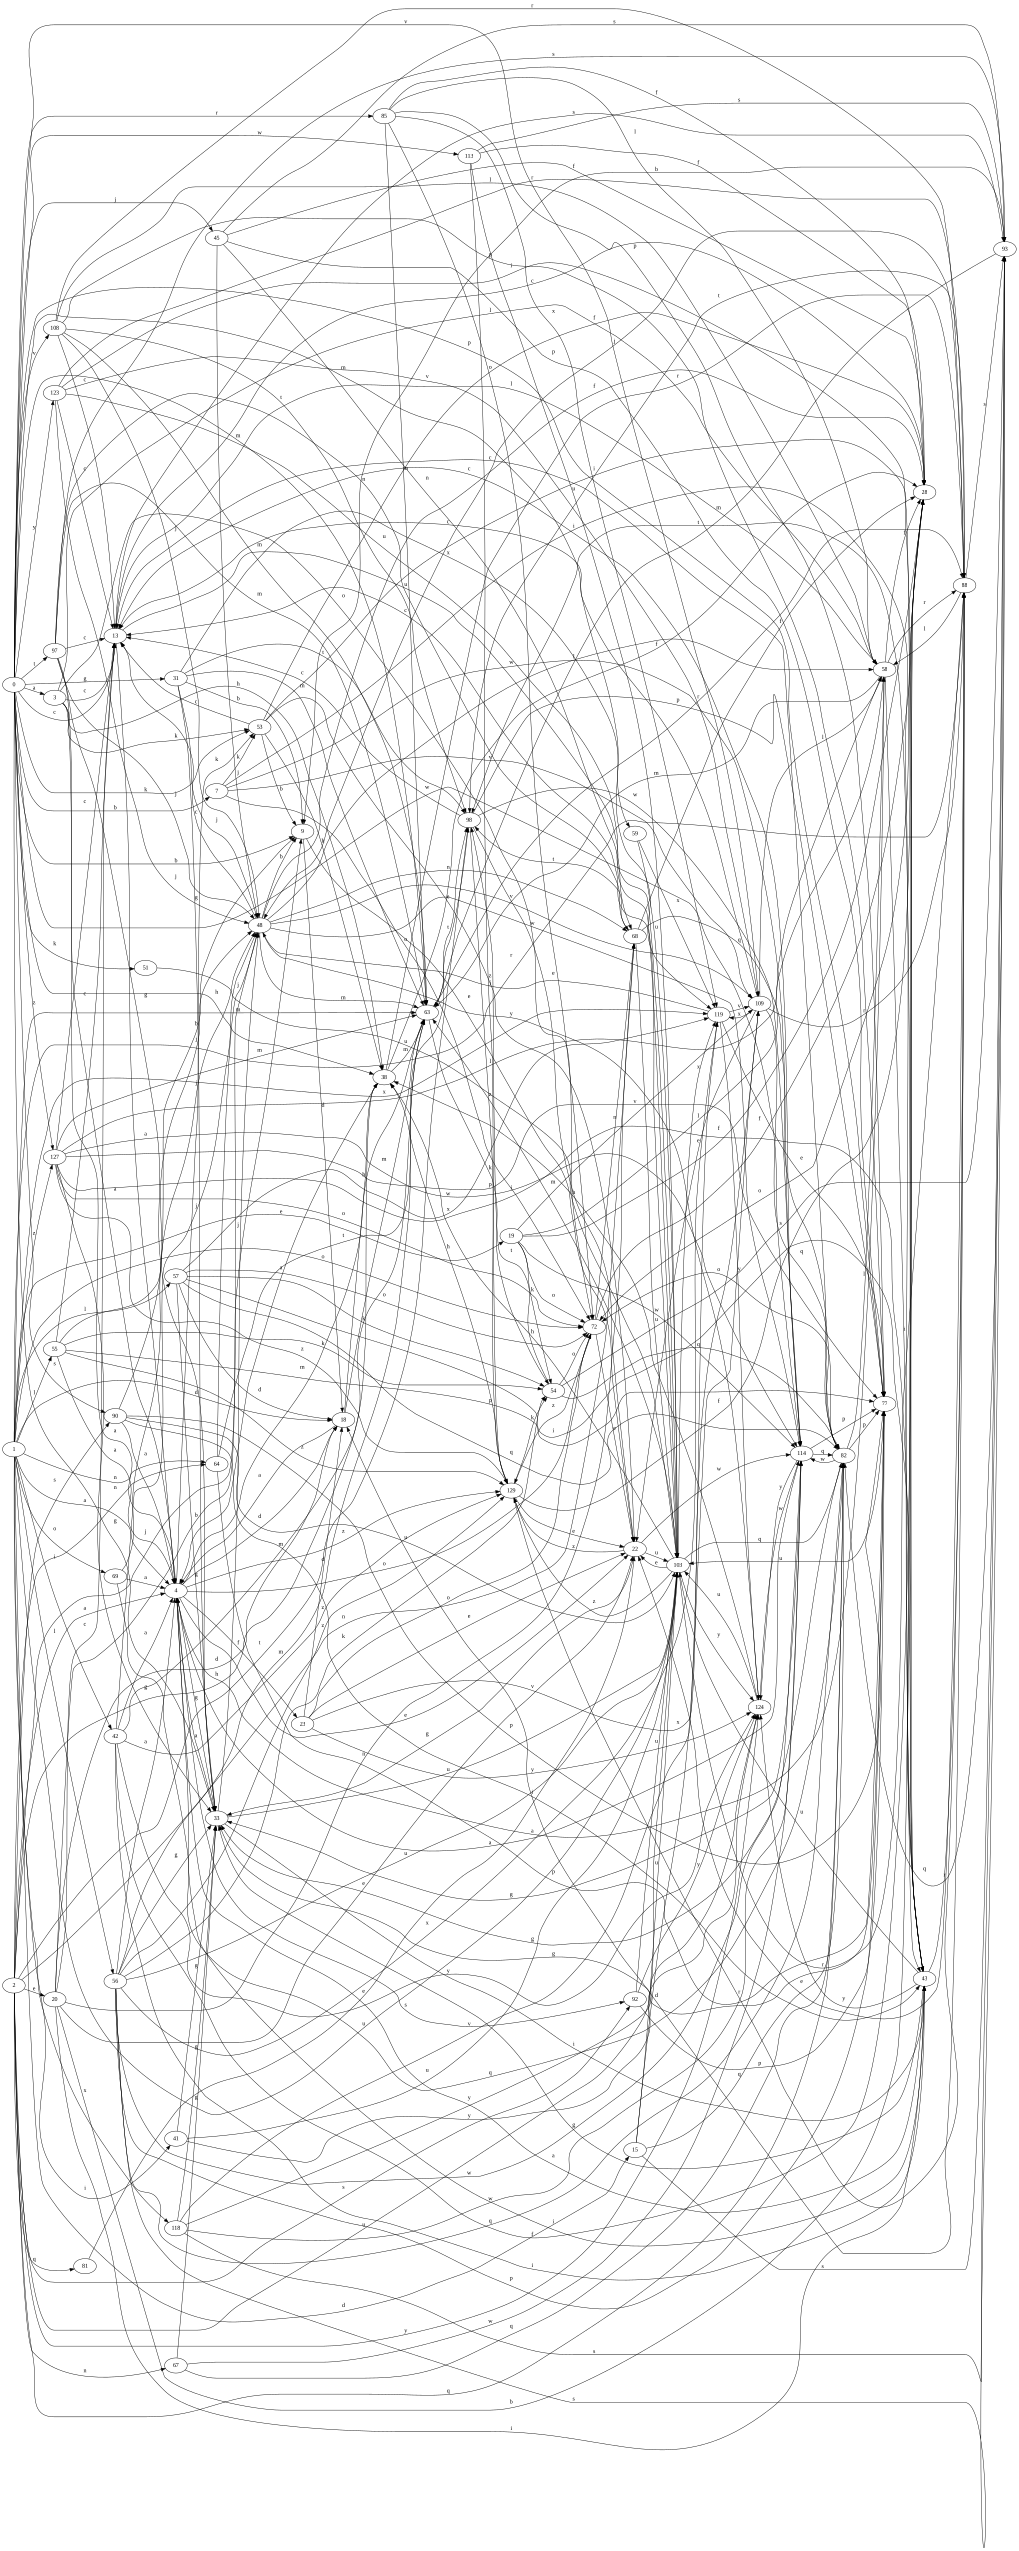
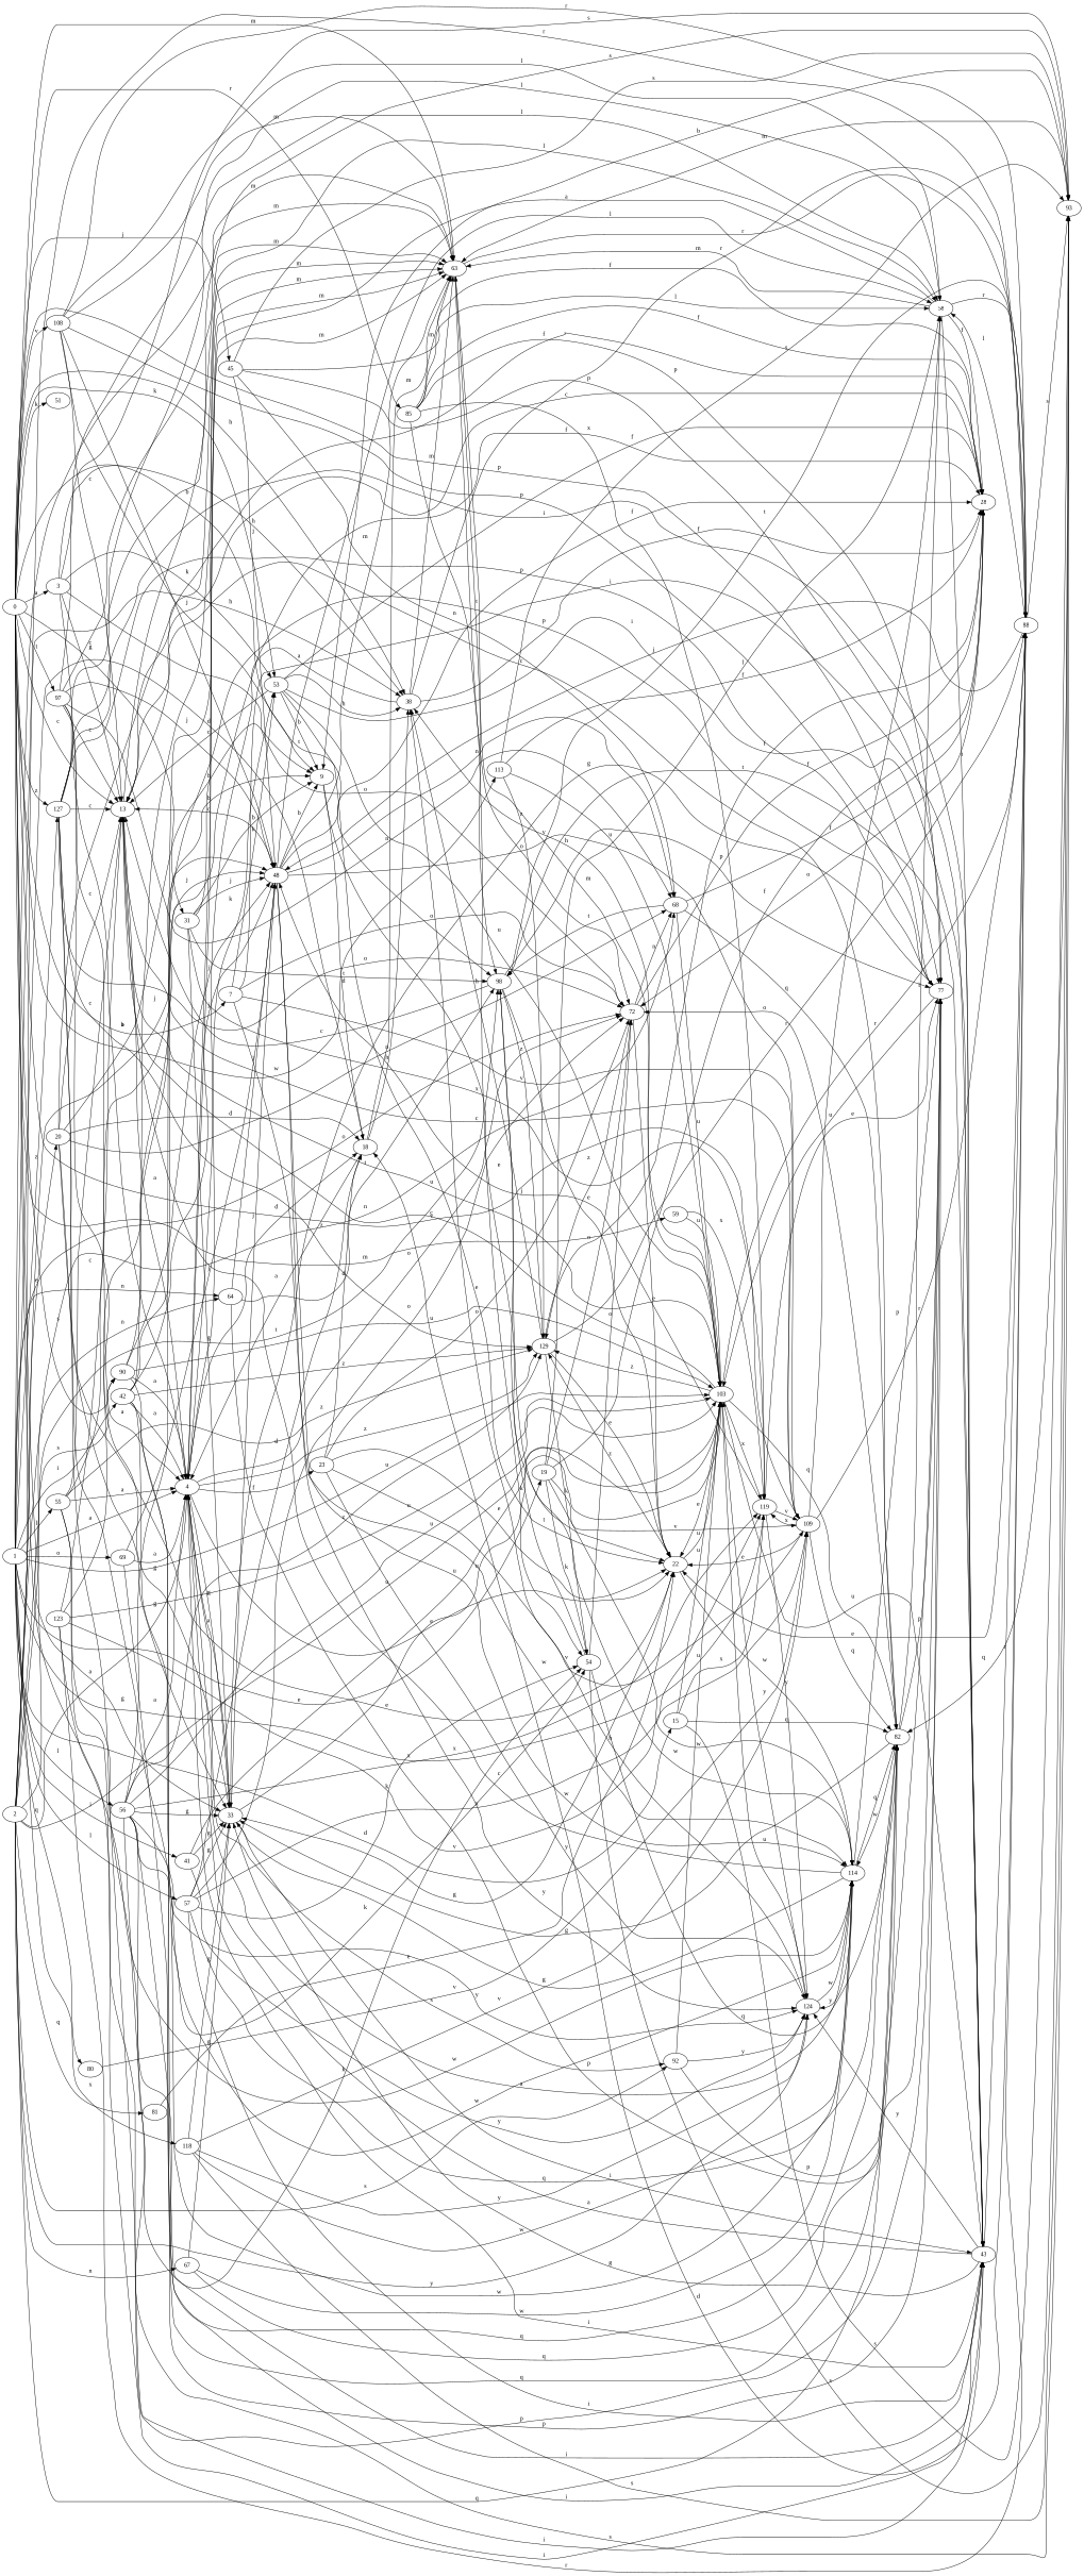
  strict digraph {
    fontname="Liberation Serif"
    rankdir=LR
    node [fontname="Liberation Serif"]
    edge [fontname="Liberation Serif"]
    0
    3
    7
    9
    13
    31
    33
    38
    45
    51
    53
    59
    63
    77
    85
    90
    97
    108
    109
    113
    114
    123
    127
    4
    72
    58
    43
    18
    22
    103
    93
    119
    48
    98
    88
    28
    68
    54
    82
    129
    124
    1
    15
    19
    41
    42
    55
    56
    57
    64
    69
+   80
    118
    92
    23
    2
    20
    67
    81
    0 -> 3 [label=a]
    0 -> 7 [label=b]
    0 -> 9 [label=b]
    0 -> 13 [label=c]
    0 -> 31 [label=g]
    0 -> 33 [label=g]
    0 -> 38 [label=h]
    0 -> 45 [label=j]
    0 -> 51 [label=k]
    0 -> 53 [label=k]
    0 -> 59 [label=m]
    0 -> 63 [label=m]
    0 -> 77 [label=p]
    0 -> 85 [label=r]
    0 -> 90 [label=s]
    0 -> 97 [label=t]
    0 -> 108 [label=v]
    0 -> 109 [label=v]
    0 -> 113 [label=w]
    0 -> 114 [label=w]
-   0 -> 123 [label=y]
    0 -> 127 [label=z]
    3 -> 13 [label=c]
    3 -> 38 [label=h]
    3 -> 53 [label=k]
    3 -> 4 [label=a]
    3 -> 72 [label=o]
    3 -> 58 [label=l]
    7 -> 53 [label=k]
    7 -> 109 [label=v]
    7 -> 114 [label=w]
    7 -> 72 [label=o]
    7 -> 43 [label=i]
    9 -> 18 [label=d]
    9 -> 22 [label=e]
    13 -> 4 [label=a]
    13 -> 58 [label=l]
    13 -> 103 [label=u]
    13 -> 93 [label=s]
    31 -> 9 [label=b]
    31 -> 33 [label=g]
    31 -> 63 [label=m]
    31 -> 119 [label=x]
    31 -> 48 [label=j]
    31 -> 98 [label=t]
    33 -> 4 [label=a]
    33 -> 43 [label=i]
    33 -> 103 [label=u]
    33 -> 48 [label=j]
    38 -> 63 [label=m]
    38 -> 4 [label=a]
    38 -> 88 [label=r]
    38 -> 28 [label=f]
    45 -> 77 [label=p]
    45 -> 93 [label=s]
    45 -> 48 [label=j]
    45 -> 28 [label=f]
    45 -> 68 [label=n]
    53 -> 9 [label=b]
    53 -> 13 [label=c]
    53 -> 38 [label=h]
    53 -> 43 [label=i]
    53 -> 22 [label=e]
-   51 -> 103 [label=u]
+   53 -> 103 [label=u]
    53 -> 28 [label=f]
    59 -> 103 [label=u]
    59 -> 119 [label=x]
    63 -> 98 [label=t]
    63 -> 88 [label=r]
    63 -> 54 [label=k]
    77 -> 33 [label=g]
    77 -> 103 [label=u]
    85 -> 63 [label=m]
    85 -> 77 [label=p]
    85 -> 72 [label=o]
    85 -> 58 [label=l]
    85 -> 119 [label=x]
    85 -> 28 [label=f]
    90 -> 77 [label=p]
    90 -> 4 [label=a]
    90 -> 43 [label=i]
    90 -> 103 [label=u]
    90 -> 48 [label=j]
    97 -> 13 [label=c]
    97 -> 33 [label=g]
    97 -> 63 [label=m]
    97 -> 4 [label=a]
    97 -> 93 [label=s]
    97 -> 48 [label=j]
    97 -> 68 [label=n]
    108 -> 13 [label=c]
    108 -> 63 [label=m]
    108 -> 77 [label=p]
    108 -> 58 [label=l]
    108 -> 48 [label=j]
    108 -> 98 [label=t]
    108 -> 88 [label=r]
    109 -> 13 [label=c]
    109 -> 58 [label=l]
    109 -> 22 [label=e]
    109 -> 119 [label=x]
    109 -> 88 [label=r]
    109 -> 82 [label=q]
    113 -> 103 [label=u]
    113 -> 93 [label=s]
    113 -> 28 [label=f]
    113 -> 129 [label=z]
    114 -> 13 [label=c]
    114 -> 33 [label=g]
    114 -> 77 [label=p]
    114 -> 4 [label=a]
    114 -> 82 [label=q]
    114 -> 124 [label=y]
    123 -> 13 [label=c]
    123 -> 109 [label=v]
    123 -> 43 [label=i]
    123 -> 103 [label=u]
    123 -> 48 [label=j]
    123 -> 88 [label=r]
    127 -> 13 [label=c]
    127 -> 33 [label=g]
    127 -> 63 [label=m]
    127 -> 77 [label=p]
    127 -> 114 [label=w]
    127 -> 72 [label=o]
    127 -> 58 [label=l]
    127 -> 43 [label=i]
    127 -> 129 [label=z]
    4 -> 33 [label=g]
    4 -> 53 [label=k]
    4 -> 63 [label=m]
    4 -> 72 [label=o]
    4 -> 43 [label=i]
    4 -> 18 [label=d]
    4 -> 22 [label=e]
    4 -> 129 [label=z]
    4 -> 92 [label=s]
    4 -> 23 [label=f]
    72 -> 22 [label=e]
    72 -> 28 [label=f]
    72 -> 68 [label=n]
    72 -> 129 [label=z]
    58 -> 63 [label=m]
    58 -> 4 [label=a]
    58 -> 43 [label=i]
    58 -> 88 [label=r]
    58 -> 28 [label=f]
    43 -> 33 [label=g]
    43 -> 4 [label=a]
    43 -> 103 [label=u]
    43 -> 98 [label=t]
    43 -> 88 [label=r]
    43 -> 124 [label=y]
    18 -> 38 [label=h]
    18 -> 63 [label=m]
    18 -> 4 [label=a]
    22 -> 33 [label=g]
    22 -> 114 [label=w]
    22 -> 103 [label=u]
    22 -> 129 [label=z]
    103 -> 13 [label=c]
    103 -> 38 [label=h]
    103 -> 63 [label=m]
    103 -> 22 [label=e]
    103 -> 119 [label=x]
    103 -> 88 [label=r]
    103 -> 82 [label=q]
    103 -> 129 [label=z]
    103 -> 124 [label=y]
    93 -> 9 [label=b]
    93 -> 63 [label=m]
    93 -> 82 [label=q]
    119 -> 77 [label=e]
    119 -> 109 [label=v]
    119 -> 48 [label=j]
    119 -> 124 [label=y]
    48 -> 9 [label=b]
    48 -> 13 [label=c]
    48 -> 63 [label=m]
    48 -> 109 [label=v]
    48 -> 114 [label=w]
    48 -> 58 [label=l]
    48 -> 28 [label=f]
    48 -> 68 [label=n]
    48 -> 124 [label=y]
    98 -> 13 [label=c]
    98 -> 77 [label=p]
    98 -> 114 [label=w]
    98 -> 22 [label=e]
    98 -> 129 [label=z]
    88 -> 58 [label=l]
    88 -> 18 [label=d]
    88 -> 22 [label=e]
    88 -> 93 [label=s]
    88 -> 48 [label=j]
    88 -> 98 [label=t]
    28 -> 13 [label=c]
    28 -> 72 [label=o]
    68 -> 103 [label=u]
    68 -> 98 [label=t]
    68 -> 28 [label=f]
    68 -> 82 [label=q]
    54 -> 72 [label=o]
    54 -> 93 [label=s]
    54 -> 98 [label=t]
    54 -> 82 [label=q]
    82 -> 13 [label=c]
    82 -> 33 [label=g]
    82 -> 77 [label=p]
    82 -> 114 [label=w]
    82 -> 72 [label=o]
    82 -> 58 [label=l]
    129 -> 38 [label=h]
    129 -> 22 [label=e]
    129 -> 88 [label=r]
    129 -> 28 [label=f]
    129 -> 54 [label=k]
    124 -> 38 [label=h]
    124 -> 114 [label=w]
    124 -> 103 [label=u]
    1 -> 63 [label=m]
    1 -> 127 [label=z]
    1 -> 4 [label=a]
    1 -> 72 [label=o]
    1 -> 18 [label=d]
    1 -> 103 [label=u]
    1 -> 119 [label=x]
    1 -> 88 [label=r]
    1 -> 15 [label=d]
    1 -> 19 [label=e]
    1 -> 41 [label=i]
    1 -> 42 [label=i]
    1 -> 55 [label=l]
    1 -> 56 [label=l]
    1 -> 57 [label=l]
    1 -> 64 [label=n]
    1 -> 69 [label=o]
+   1 -> 80 [label=q]
    1 -> 118 [label=x]
    15 -> 103 [label=u]
    15 -> 93 [label=s]
    15 -> 119 [label=x]
    15 -> 82 [label=q]
    19 -> 109 [label=v]
    19 -> 114 [label=w]
    19 -> 72 [label=o]
    19 -> 58 [label=l]
    19 -> 28 [label=f]
    19 -> 54 [label=k]
    41 -> 33 [label=g]
    41 -> 103 [label=u]
    41 -> 124 [label=y]
    42 -> 63 [label=m]
    42 -> 4 [label=a]
    42 -> 43 [label=i]
    42 -> 48 [label=j]
    42 -> 28 [label=f]
    42 -> 129 [label=z]
    42 -> 124 [label=y]
    55 -> 9 [label=b]
    55 -> 13 [label=c]
    55 -> 77 [label=p]
    55 -> 4 [label=a]
    55 -> 54 [label=k]
    55 -> 129 [label=z]
    56 -> 33 [label=g]
    56 -> 63 [label=m]
    56 -> 77 [label=p]
    56 -> 114 [label=w]
    56 -> 4 [label=a]
    56 -> 103 [label=u]
    56 -> 93 [label=s]
    56 -> 119 [label=x]
    56 -> 54 [label=k]
    56 -> 82 [label=q]
    56 -> 129 [label=z]
    57 -> 33 [label=g]
    57 -> 72 [label=o]
    57 -> 43 [label=i]
    57 -> 18 [label=d]
    57 -> 119 [label=x]
    57 -> 54 [label=k]
    57 -> 82 [label=q]
    64 -> 77 [label=p]
    64 -> 48 [label=j]
    64 -> 98 [label=t]
    69 -> 4 [label=a]
    69 -> 48 [label=j]
    69 -> 82 [label=q]
+   80 -> 109 [label=v]
    118 -> 33 [label=g]
    118 -> 109 [label=v]
    118 -> 114 [label=w]
    118 -> 93 [label=s]
    118 -> 124 [label=y]
    92 -> 77 [label=p]
    92 -> 103 [label=u]
    92 -> 124 [label=y]
    23 -> 109 [label=v]
    23 -> 72 [label=o]
    23 -> 18 [label=d]
    23 -> 22 [label=e]
    23 -> 124 [label=y]
    2 -> 38 [label=h]
    2 -> 90 [label=s]
    2 -> 4 [label=a]
    2 -> 103 [label=u]
    2 -> 48 [label=j]
    2 -> 98 [label=t]
    2 -> 68 [label=n]
    2 -> 82 [label=q]
    2 -> 124 [label=y]
    2 -> 64 [label=n]
    2 -> 92 [label=s]
    2 -> 20 [label=e]
    2 -> 67 [label=n]
    2 -> 81 [label=q]
    20 -> 9 [label=b]
    20 -> 13 [label=c]
    20 -> 43 [label=i]
    20 -> 18 [label=d]
    20 -> 22 [label=e]
-   20 -> 28 [label=b]
+   20 -> 28 [label=f]
    20 -> 68 [label=n]
    67 -> 33 [label=g]
    67 -> 114 [label=w]
    67 -> 82 [label=q]
    81 -> 22 [label=e]
  }
